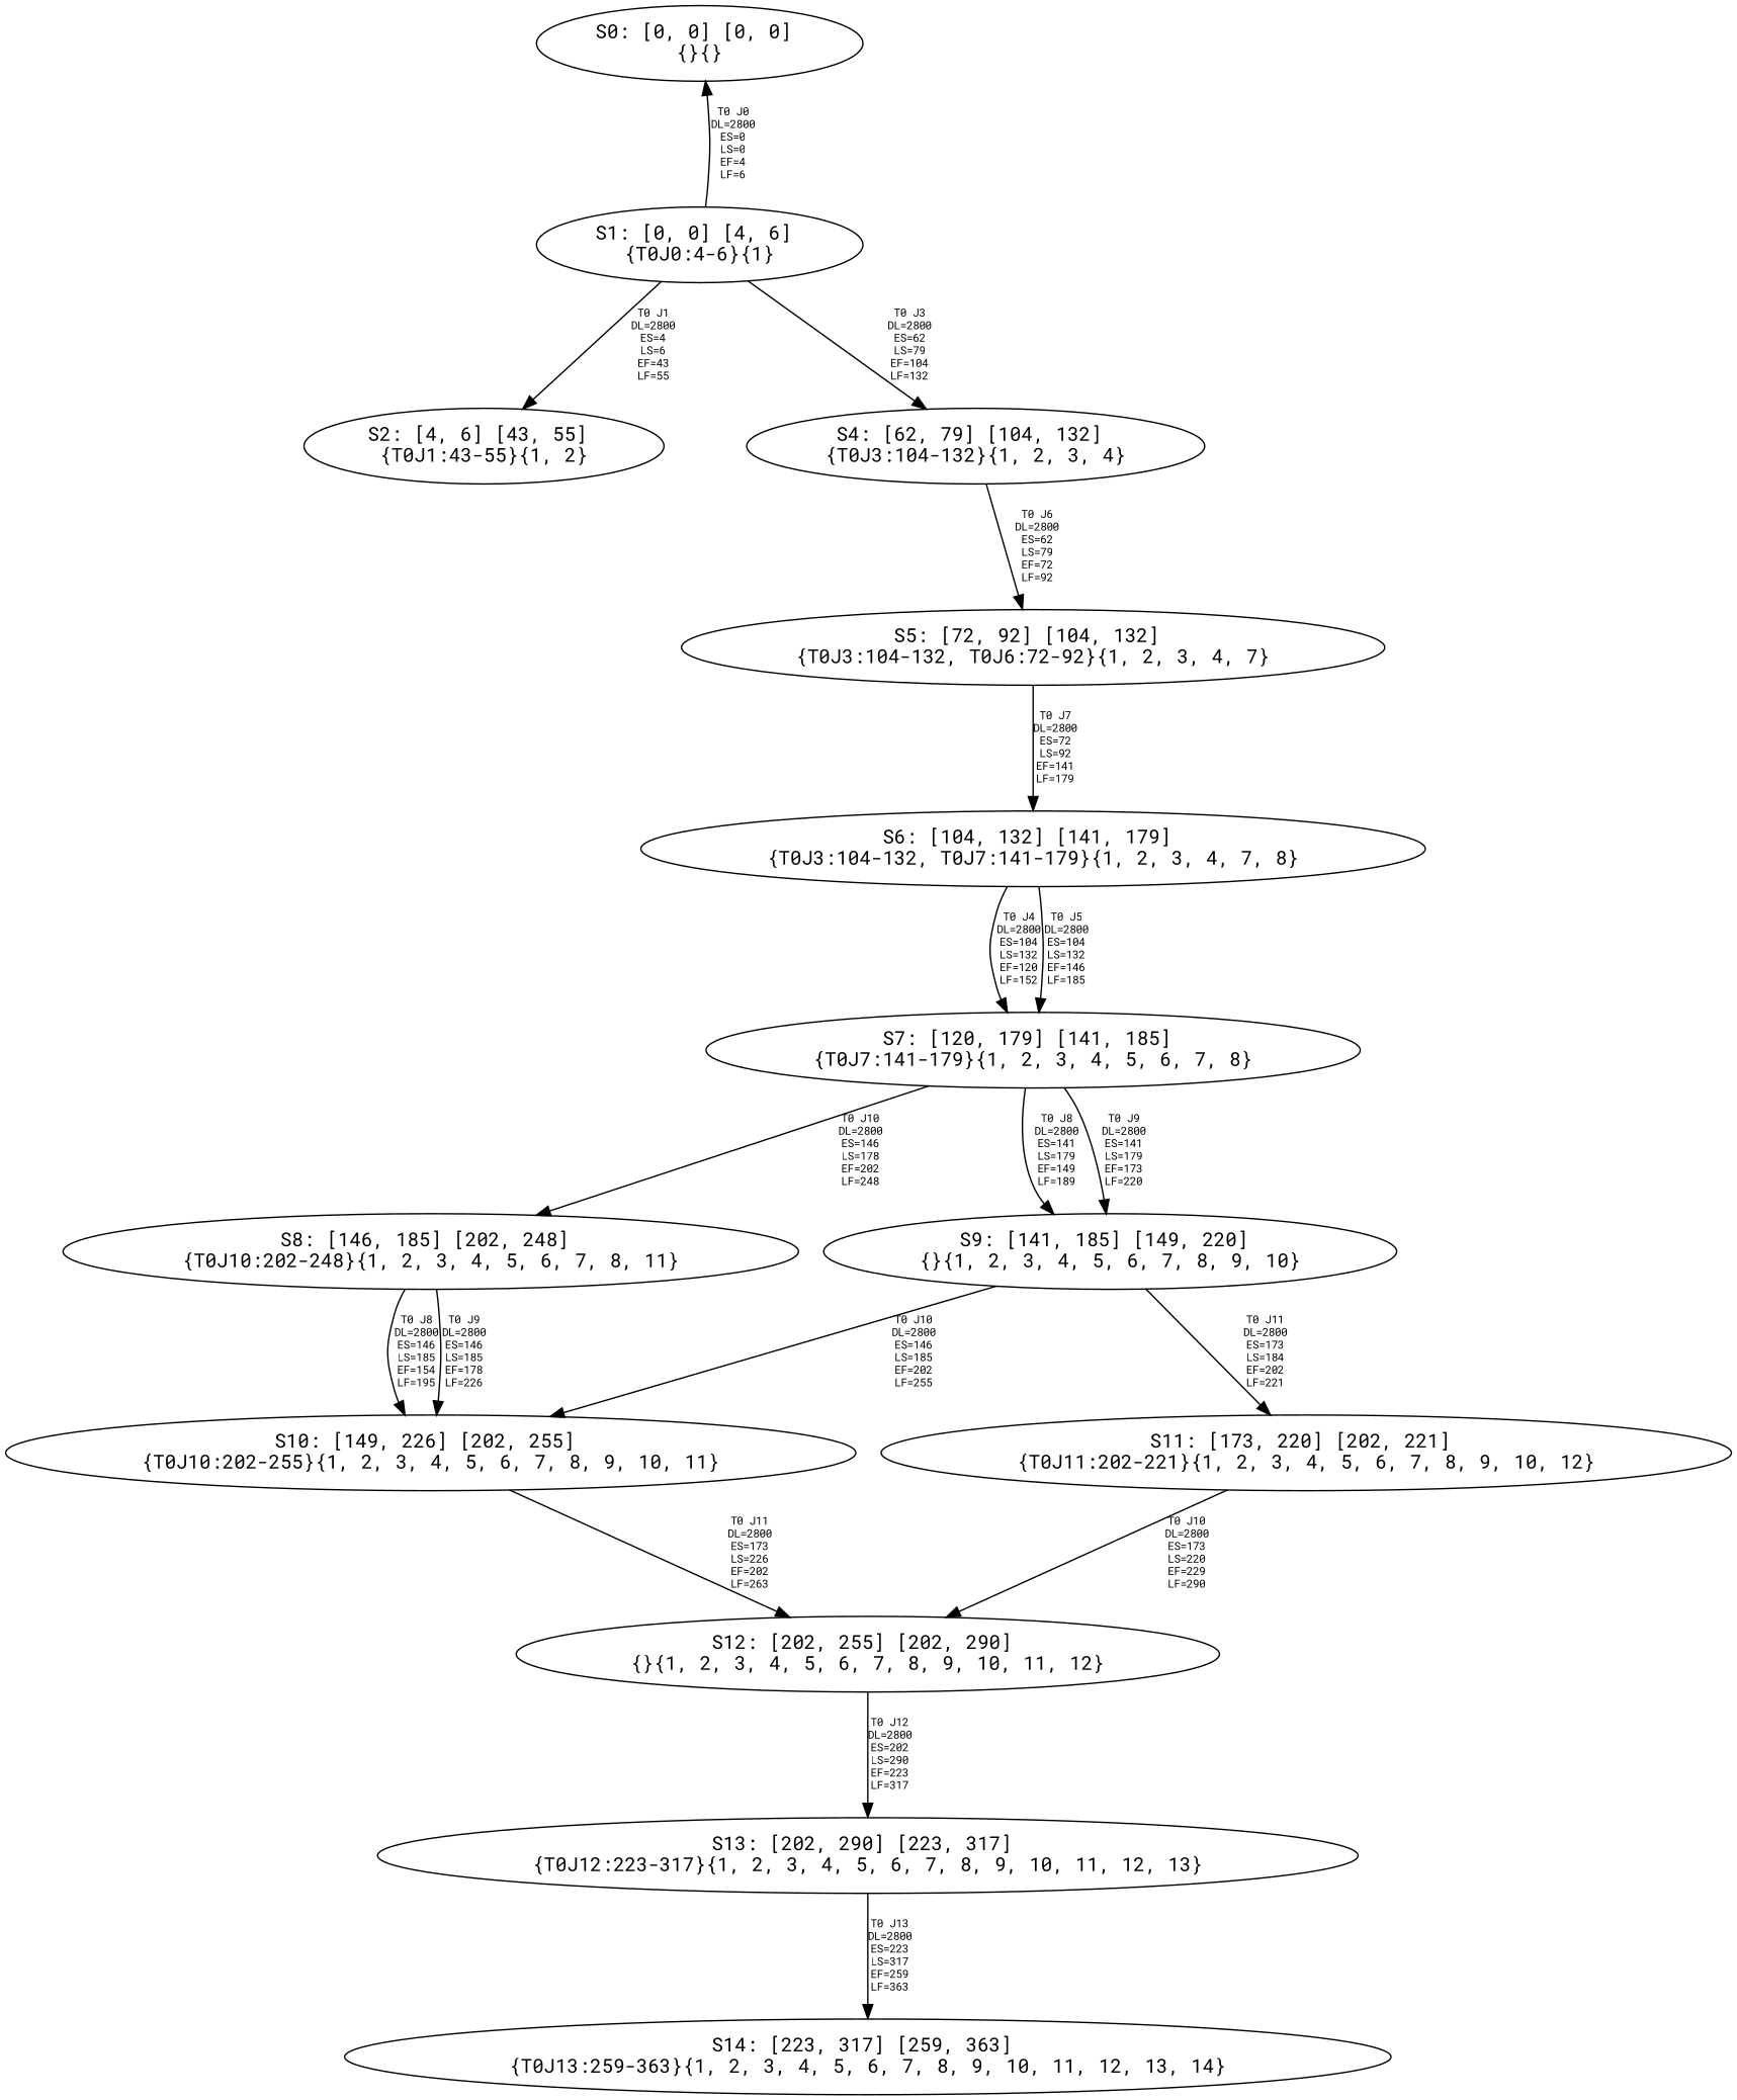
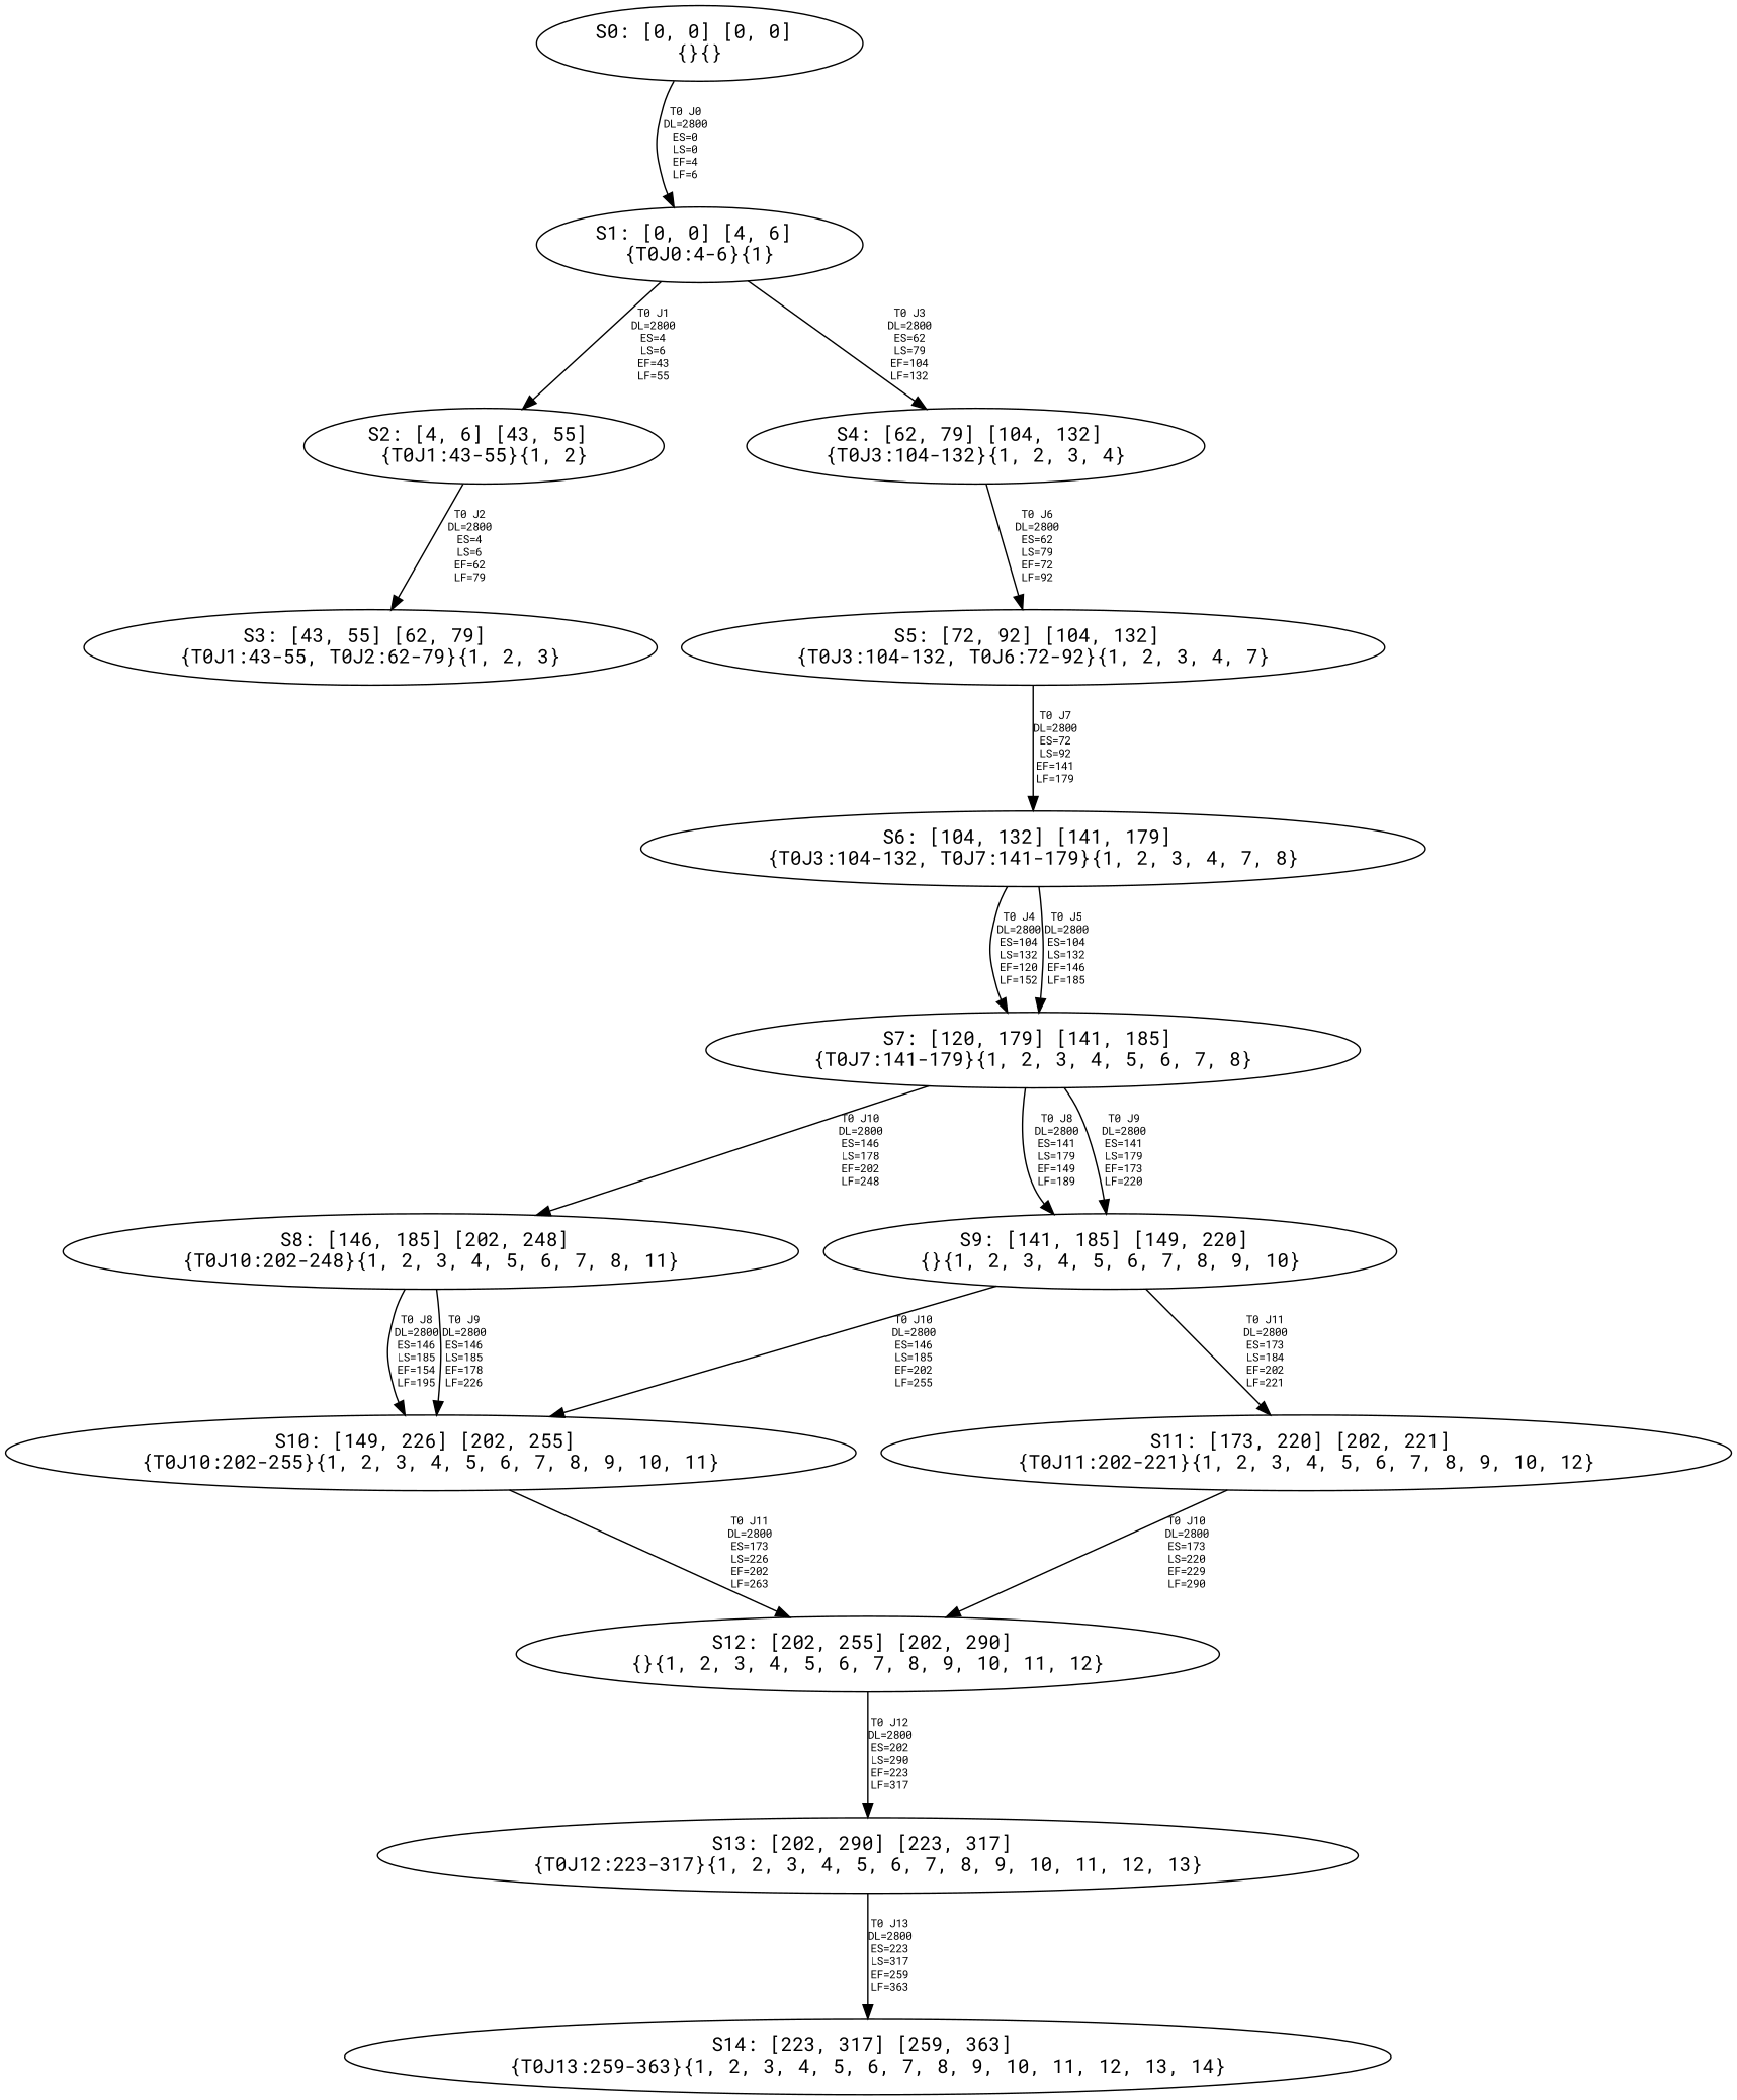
  digraph {
    fontname="Roboto Mono"
    node [fontname="Roboto Mono"]
    edge [fontname="Roboto Mono" fontsize=8]
    n1 [label="S0: [0, 0] [0, 0] \n{}{}"]
    n2 [label="S1: [0, 0] [4, 6] \n{T0J0:4-6}{1}"]
    n3 [label="S2: [4, 6] [43, 55] \n{T0J1:43-55}{1, 2}"]
    n4 [label="S4: [62, 79] [104, 132] \n{T0J3:104-132}{1, 2, 3, 4}"]
+   n5 [label="S3: [43, 55] [62, 79] \n{T0J1:43-55, T0J2:62-79}{1, 2, 3}"]
    n6 [label="S5: [72, 92] [104, 132] \n{T0J3:104-132, T0J6:72-92}{1, 2, 3, 4, 7}"]
    n7 [label="S6: [104, 132] [141, 179] \n{T0J3:104-132, T0J7:141-179}{1, 2, 3, 4, 7, 8}"]
    n8 [label="S7: [120, 179] [141, 185] \n{T0J7:141-179}{1, 2, 3, 4, 5, 6, 7, 8}"]
    n9 [label="S8: [146, 185] [202, 248] \n{T0J10:202-248}{1, 2, 3, 4, 5, 6, 7, 8, 11}"]
    n10 [label="S9: [141, 185] [149, 220] \n{}{1, 2, 3, 4, 5, 6, 7, 8, 9, 10}"]
    n11 [label="S10: [149, 226] [202, 255] \n{T0J10:202-255}{1, 2, 3, 4, 5, 6, 7, 8, 9, 10, 11}"]
    n12 [label="S11: [173, 220] [202, 221] \n{T0J11:202-221}{1, 2, 3, 4, 5, 6, 7, 8, 9, 10, 12}"]
    n13 [label="S12: [202, 255] [202, 290] \n{}{1, 2, 3, 4, 5, 6, 7, 8, 9, 10, 11, 12}"]
    n14 [label="S13: [202, 290] [223, 317] \n{T0J12:223-317}{1, 2, 3, 4, 5, 6, 7, 8, 9, 10, 11, 12, 13}"]
    n15 [label="S14: [223, 317] [259, 363] \n{T0J13:259-363}{1, 2, 3, 4, 5, 6, 7, 8, 9, 10, 11, 12, 13, 14}"]
-   n2 -> n1 [label="T0 J0\nDL=2800\nES=0\nLS=0\nEF=4\nLF=6"]
+   n1 -> n2 [label="T0 J0\nDL=2800\nES=0\nLS=0\nEF=4\nLF=6"]
    n2 -> n3 [label="T0 J1\nDL=2800\nES=4\nLS=6\nEF=43\nLF=55"]
    n2 -> n4 [label="T0 J3\nDL=2800\nES=62\nLS=79\nEF=104\nLF=132"]
+   n3 -> n5 [label="T0 J2\nDL=2800\nES=4\nLS=6\nEF=62\nLF=79"]
    n4 -> n6 [label="T0 J6\nDL=2800\nES=62\nLS=79\nEF=72\nLF=92"]
    n6 -> n7 [label="T0 J7\nDL=2800\nES=72\nLS=92\nEF=141\nLF=179"]
    n7 -> n8 [label="T0 J4\nDL=2800\nES=104\nLS=132\nEF=120\nLF=152"]
    n7 -> n8 [label="T0 J5\nDL=2800\nES=104\nLS=132\nEF=146\nLF=185"]
    n8 -> n9 [label="T0 J10\nDL=2800\nES=146\nLS=178\nEF=202\nLF=248"]
    n8 -> n10 [label="T0 J8\nDL=2800\nES=141\nLS=179\nEF=149\nLF=189"]
    n8 -> n10 [label="T0 J9\nDL=2800\nES=141\nLS=179\nEF=173\nLF=220"]
    n9 -> n11 [label="T0 J8\nDL=2800\nES=146\nLS=185\nEF=154\nLF=195"]
    n9 -> n11 [label="T0 J9\nDL=2800\nES=146\nLS=185\nEF=178\nLF=226"]
    n10 -> n11 [label="T0 J10\nDL=2800\nES=146\nLS=185\nEF=202\nLF=255"]
    n10 -> n12 [label="T0 J11\nDL=2800\nES=173\nLS=184\nEF=202\nLF=221"]
    n11 -> n13 [label="T0 J11\nDL=2800\nES=173\nLS=226\nEF=202\nLF=263"]
    n12 -> n13 [label="T0 J10\nDL=2800\nES=173\nLS=220\nEF=229\nLF=290"]
    n13 -> n14 [label="T0 J12\nDL=2800\nES=202\nLS=290\nEF=223\nLF=317"]
    n14 -> n15 [label="T0 J13\nDL=2800\nES=223\nLS=317\nEF=259\nLF=363"]
  }
